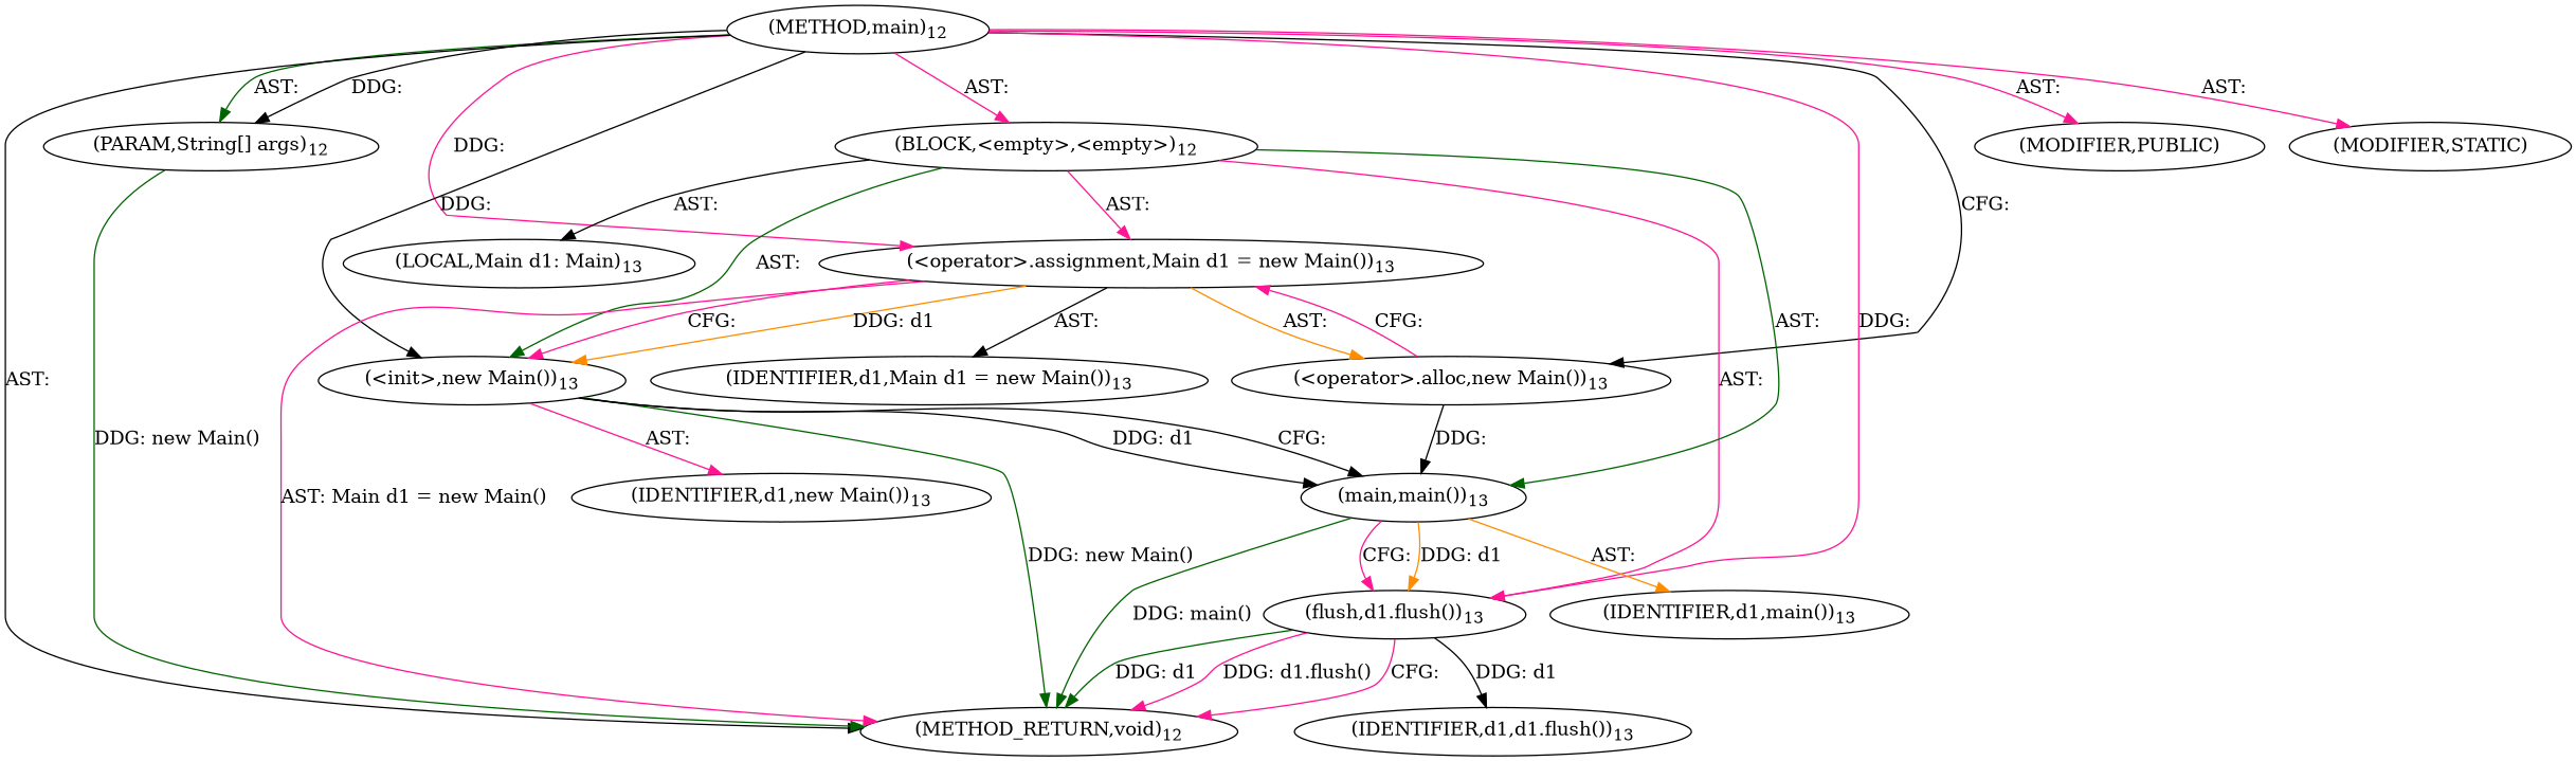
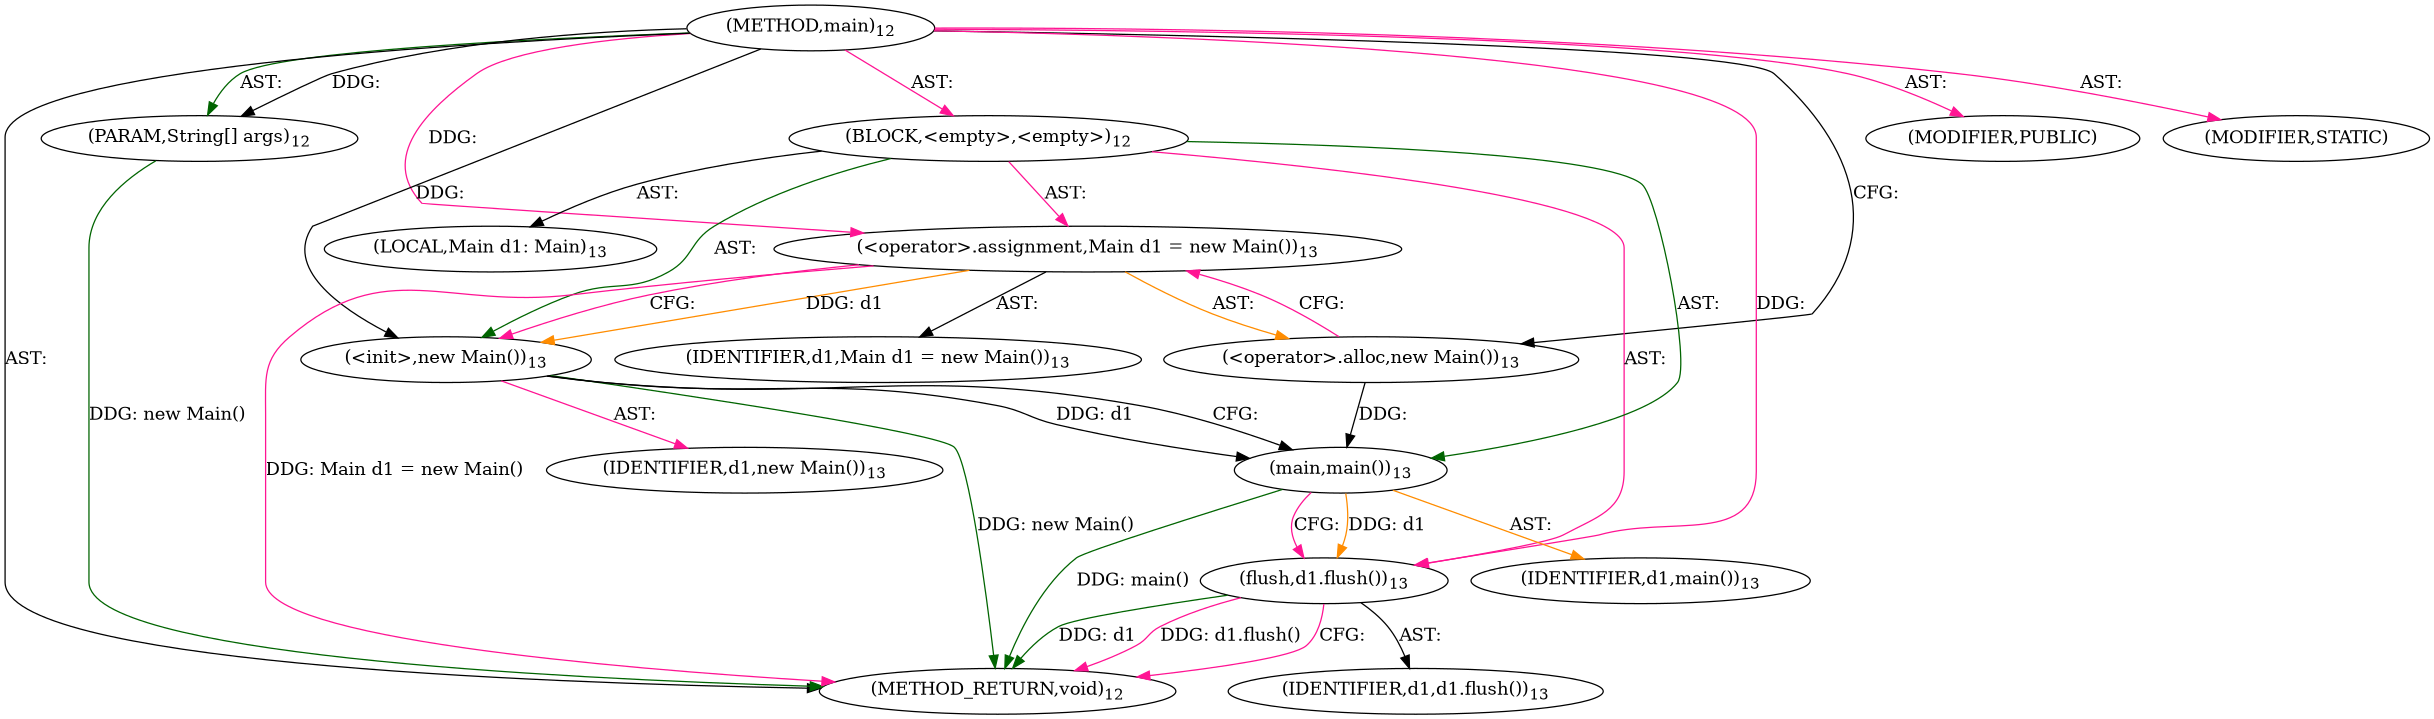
  digraph {
    edge [color=deeppink]
    n1 [label=<(METHOD,main)<SUB>12</SUB>>]
    n2 [label=<(PARAM,String[] args)<SUB>12</SUB>>]
    n3 [label=<(BLOCK,&lt;empty&gt;,&lt;empty&gt;)<SUB>12</SUB>>]
    n4 [label=<(&lt;operator&gt;.assignment,Main d1 = new Main())<SUB>13</SUB>>]
    n5 [label=<(&lt;operator&gt;.alloc,new Main())<SUB>13</SUB>>]
    n6 [label=<(&lt;init&gt;,new Main())<SUB>13</SUB>>]
    n7 [label=<(flush,d1.flush())<SUB>13</SUB>>]
    n8 [label=<(MODIFIER,PUBLIC)>]
    n9 [label=<(MODIFIER,STATIC)>]
    n10 [label=<(METHOD_RETURN,void)<SUB>12</SUB>>]
    n11 [label=<(main,main())<SUB>13</SUB>>]
    n12 [label=<(LOCAL,Main d1: Main)<SUB>13</SUB>>]
    n13 [label=<(IDENTIFIER,d1,Main d1 = new Main())<SUB>13</SUB>>]
    n14 [label=<(IDENTIFIER,d1,new Main())<SUB>13</SUB>>]
    n15 [label=<(IDENTIFIER,d1,main())<SUB>13</SUB>>]
    n16 [label=<(IDENTIFIER,d1,d1.flush())<SUB>13</SUB>>]
    n1 -> n2 [color=darkgreen label="AST: "]
    n1 -> n2 [color=black label="DDG: "]
    n1 -> n3 [label="AST: "]
    n1 -> n4 [label="DDG: "]
    n1 -> n5 [color=black label="CFG: "]
    n1 -> n6 [color=black label="DDG: "]
    n1 -> n7 [label="DDG: "]
    n1 -> n8 [label="AST: "]
    n1 -> n9 [label="AST: "]
    n1 -> n10 [color=black label="AST: "]
    n2 -> n10 [color=darkgreen label="DDG: new Main()"]
    n3 -> n4 [label="AST: "]
    n3 -> n6 [color=darkgreen label="AST: "]
    n3 -> n7 [label="AST: "]
    n3 -> n11 [color=darkgreen label="AST: "]
    n3 -> n12 [color=black label="AST: "]
    n4 -> n5 [color=darkorange label="AST: "]
    n4 -> n6 [label="CFG: "]
    n4 -> n6 [color=darkorange label="DDG: d1"]
-   n4 -> n10 [label="AST: Main d1 = new Main()"]
+   n4 -> n10 [label="DDG: Main d1 = new Main()"]
    n4 -> n13 [color=black label="AST: "]
    n5 -> n4 [label="CFG: "]
    n5 -> n11 [color=black label="DDG: "]
    n6 -> n10 [color=darkgreen label="DDG: new Main()"]
    n6 -> n11 [color=black label="CFG: "]
    n6 -> n11 [color=black label="DDG: d1"]
    n6 -> n14 [label="AST: "]
    n7 -> n10 [label="CFG: "]
    n7 -> n10 [color=darkgreen label="DDG: d1"]
    n7 -> n10 [label="DDG: d1.flush()"]
-   n7 -> n16 [color=black label="DDG: d1"]
+   n7 -> n16 [color=black label="AST: "]
    n11 -> n7 [label="CFG: "]
    n11 -> n7 [color=darkorange label="DDG: d1"]
    n11 -> n10 [color=darkgreen label="DDG: main()"]
    n11 -> n15 [color=darkorange label="AST: "]
  }
